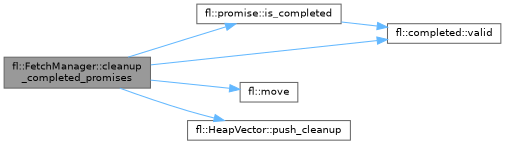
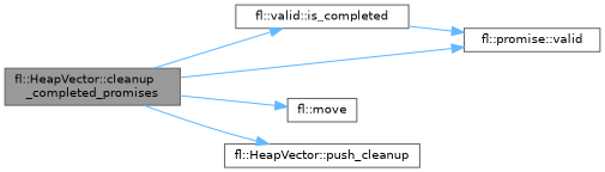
  digraph {
    rankdir=LR
    node [color=grey40 fillcolor=white fontname=Helvetica fontsize=10 shape=box style=filled]
    edge [color=steelblue1 fontname=Helvetica fontsize=10 labelfontname=Helvetica labelfontsize=10 style=solid]
-   n1 [color=gray40 fillcolor=grey60 fontcolor=black height=0.2 label="fl::FetchManager::cleanup\l_completed_promises" width=0.4]
-   n2 [height=0.2 label="fl::promise::is_completed" width=0.4]
-   n3 [height=0.2 label="fl::completed::valid" width=0.4]
+   n1 [color=gray40 fillcolor=grey60 fontcolor=black height=0.2 label="fl::HeapVector::cleanup\l_completed_promises" width=0.4]
+   n2 [height=0.2 label="fl::valid::is_completed" width=0.4]
+   n3 [height=0.2 label="fl::promise::valid" width=0.4]
    n4 [height=0.2 label="fl::move" width=0.4]
    n5 [height=0.2 label="fl::HeapVector::push_cleanup" width=0.4]
    n1 -> n2
    n1 -> n3
    n1 -> n4
    n1 -> n5
    n2 -> n3
  }
